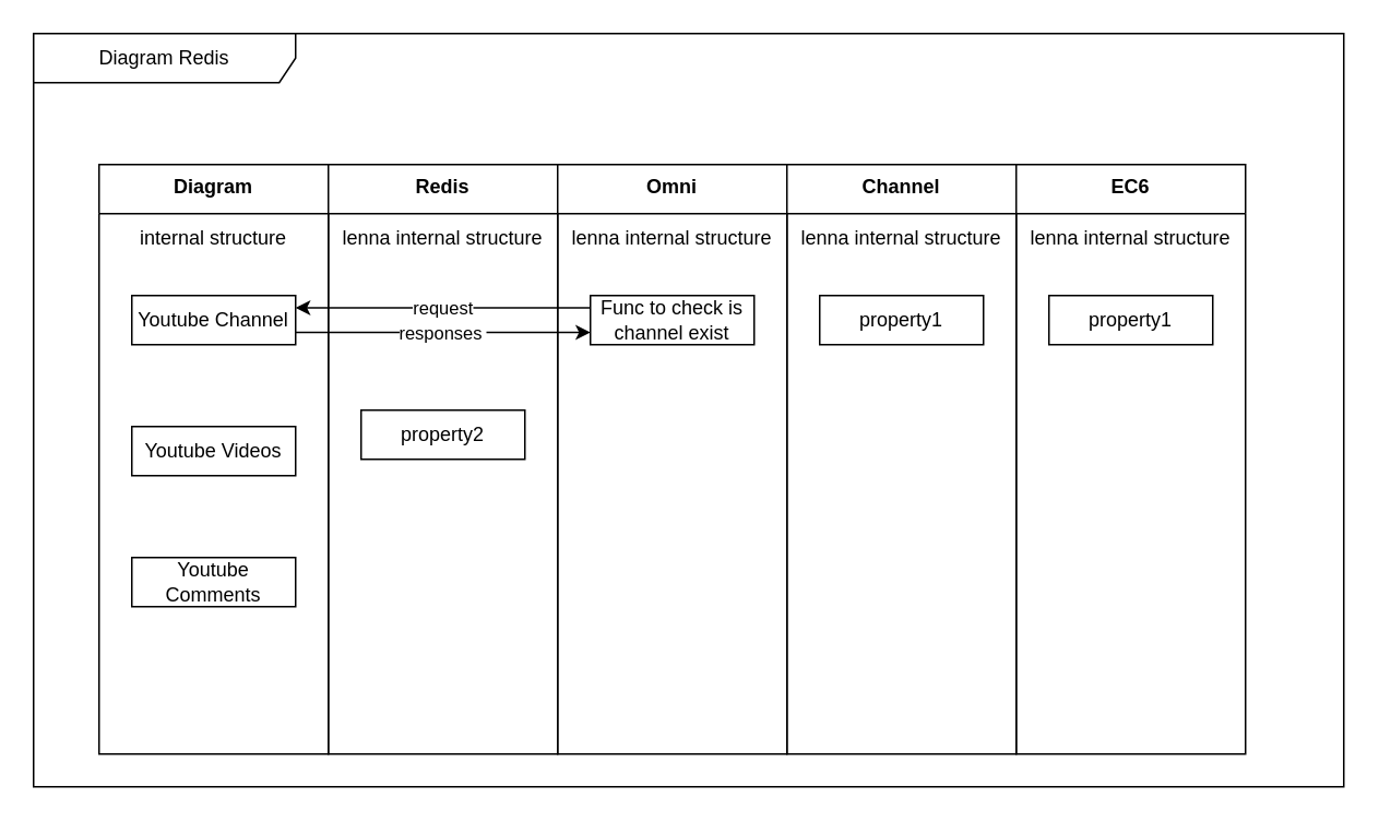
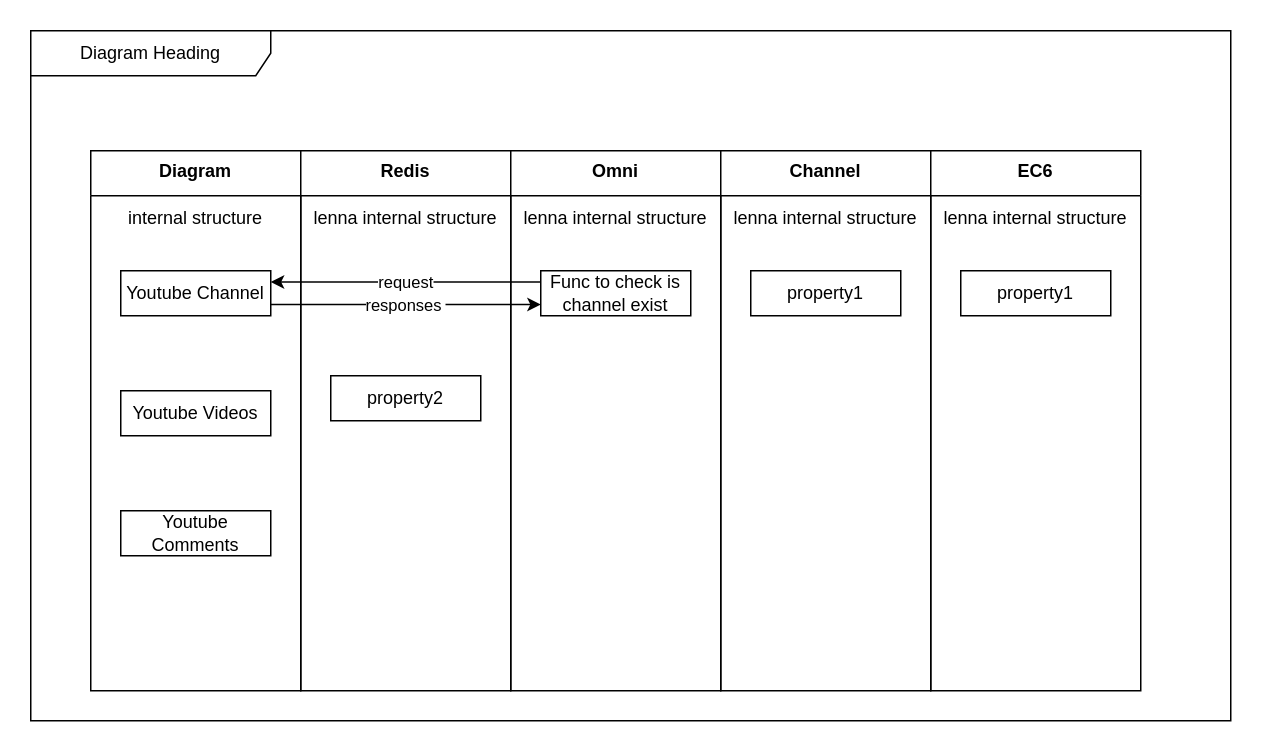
  <mxCell id="0" />
  <mxCell id="1" parent="0" />
- <mxCell id="2" value="Diagram Redis" style="shape=umlFrame;whiteSpace=wrap;html=1;pointerEvents=0;recursiveResize=0;container=1;collapsible=0;width=160;" vertex="1" parent="1"><mxGeometry x="20" y="20" width="800" height="460" as="geometry" /></mxCell>
+ <mxCell id="2" value="Diagram Heading" style="shape=umlFrame;whiteSpace=wrap;html=1;pointerEvents=0;recursiveResize=0;container=1;collapsible=0;width=160;" vertex="1" parent="1"><mxGeometry x="20" y="20" width="800" height="460" as="geometry" /></mxCell>
  <mxCell id="3" value="Diagram" style="swimlane;fontStyle=1;align=center;verticalAlign=top;childLayout=stackLayout;horizontal=1;startSize=30;horizontalStack=0;resizeParent=1;resizeParentMax=0;resizeLast=0;collapsible=0;marginBottom=0;html=1;whiteSpace=wrap;" vertex="1" parent="2"><mxGeometry x="40" y="80" width="140" height="360" as="geometry" /></mxCell>
  <mxCell id="4" value="internal structure" style="html=1;strokeColor=none;fillColor=none;align=center;verticalAlign=middle;spacingLeft=4;spacingRight=4;rotatable=0;points=[[0,0.5],[1,0.5]];resizeWidth=1;whiteSpace=wrap;" vertex="1" parent="3"><mxGeometry y="30" width="140" height="30" as="geometry" /></mxCell>
  <mxCell id="5" value="" style="swimlane;fontStyle=1;align=center;verticalAlign=top;horizontal=1;startSize=0;collapsible=0;marginBottom=0;html=1;strokeColor=none;fillColor=none;" vertex="1" parent="3"><mxGeometry y="60" width="140" height="300" as="geometry" /></mxCell>
  <mxCell id="6" value="Youtube Channel" style="html=1;align=center;verticalAlign=middle;rotatable=0;whiteSpace=wrap;" vertex="1" parent="5"><mxGeometry width="100" height="30" relative="1" as="geometry"><mxPoint x="20" y="20" as="offset" /></mxGeometry></mxCell>
  <mxCell id="7" value="Youtube Videos" style="html=1;align=center;verticalAlign=middle;rotatable=0;whiteSpace=wrap;" vertex="1" parent="5"><mxGeometry width="100" height="30" relative="1" as="geometry"><mxPoint x="20" y="100" as="offset" /></mxGeometry></mxCell>
  <mxCell id="8" value="Youtube Comments" style="html=1;align=center;verticalAlign=middle;rotatable=0;whiteSpace=wrap;" vertex="1" parent="5"><mxGeometry width="100" height="30" relative="1" as="geometry"><mxPoint x="20" y="180" as="offset" /></mxGeometry></mxCell>
  <mxCell id="9" value="Redis" style="swimlane;fontStyle=1;align=center;verticalAlign=top;childLayout=stackLayout;horizontal=1;startSize=30;horizontalStack=0;resizeParent=1;resizeParentMax=0;resizeLast=0;collapsible=0;marginBottom=0;html=1;whiteSpace=wrap;" vertex="1" parent="2"><mxGeometry x="180" y="80" width="140" height="360" as="geometry" /></mxCell>
  <mxCell id="10" value="lenna internal structure" style="html=1;strokeColor=none;fillColor=none;align=center;verticalAlign=middle;spacingLeft=4;spacingRight=4;rotatable=0;points=[[0,0.5],[1,0.5]];resizeWidth=1;whiteSpace=wrap;" vertex="1" parent="9"><mxGeometry y="30" width="140" height="30" as="geometry" /></mxCell>
  <mxCell id="11" value="" style="swimlane;fontStyle=1;align=center;verticalAlign=top;horizontal=1;startSize=0;collapsible=0;marginBottom=0;html=1;strokeColor=none;fillColor=none;" vertex="1" parent="9"><mxGeometry y="60" width="140" height="300" as="geometry" /></mxCell>
  <mxCell id="12" value="property2" style="html=1;align=center;verticalAlign=middle;rotatable=0;whiteSpace=wrap;" vertex="1" parent="11"><mxGeometry width="100" height="30" relative="1" as="geometry"><mxPoint x="20" y="90" as="offset" /></mxGeometry></mxCell>
  <mxCell id="13" value="Omni" style="swimlane;fontStyle=1;align=center;verticalAlign=top;childLayout=stackLayout;horizontal=1;startSize=30;horizontalStack=0;resizeParent=1;resizeParentMax=0;resizeLast=0;collapsible=0;marginBottom=0;html=1;whiteSpace=wrap;" vertex="1" parent="2"><mxGeometry x="320" y="80" width="140" height="360" as="geometry" /></mxCell>
  <mxCell id="14" value="lenna internal structure" style="html=1;strokeColor=none;fillColor=none;align=center;verticalAlign=middle;spacingLeft=4;spacingRight=4;rotatable=0;points=[[0,0.5],[1,0.5]];resizeWidth=1;whiteSpace=wrap;" vertex="1" parent="13"><mxGeometry y="30" width="140" height="30" as="geometry" /></mxCell>
  <mxCell id="15" value="" style="swimlane;fontStyle=1;align=center;verticalAlign=top;horizontal=1;startSize=0;collapsible=0;marginBottom=0;html=1;strokeColor=none;fillColor=none;" vertex="1" parent="13"><mxGeometry y="60" width="140" height="300" as="geometry" /></mxCell>
  <mxCell id="16" value="Func to check is channel exist" style="html=1;align=center;verticalAlign=middle;rotatable=0;whiteSpace=wrap;" vertex="1" parent="15"><mxGeometry width="100" height="30" relative="1" as="geometry"><mxPoint x="20" y="20" as="offset" /></mxGeometry></mxCell>
  <mxCell id="17" value="Channel" style="swimlane;fontStyle=1;align=center;verticalAlign=top;childLayout=stackLayout;horizontal=1;startSize=30;horizontalStack=0;resizeParent=1;resizeParentMax=0;resizeLast=0;collapsible=0;marginBottom=0;html=1;whiteSpace=wrap;" vertex="1" parent="2"><mxGeometry x="460" y="80" width="140" height="360" as="geometry" /></mxCell>
  <mxCell id="18" value="lenna internal structure" style="html=1;strokeColor=none;fillColor=none;align=center;verticalAlign=middle;spacingLeft=4;spacingRight=4;rotatable=0;points=[[0,0.5],[1,0.5]];resizeWidth=1;whiteSpace=wrap;" vertex="1" parent="17"><mxGeometry y="30" width="140" height="30" as="geometry" /></mxCell>
  <mxCell id="19" value="" style="swimlane;fontStyle=1;align=center;verticalAlign=top;horizontal=1;startSize=0;collapsible=0;marginBottom=0;html=1;strokeColor=none;fillColor=none;" vertex="1" parent="17"><mxGeometry y="60" width="140" height="300" as="geometry" /></mxCell>
  <mxCell id="20" value="property1" style="html=1;align=center;verticalAlign=middle;rotatable=0;whiteSpace=wrap;" vertex="1" parent="19"><mxGeometry width="100" height="30" relative="1" as="geometry"><mxPoint x="20" y="20" as="offset" /></mxGeometry></mxCell>
  <mxCell id="21" value="EC6" style="swimlane;fontStyle=1;align=center;verticalAlign=top;childLayout=stackLayout;horizontal=1;startSize=30;horizontalStack=0;resizeParent=1;resizeParentMax=0;resizeLast=0;collapsible=0;marginBottom=0;html=1;whiteSpace=wrap;" vertex="1" parent="2"><mxGeometry x="600" y="80" width="140" height="360" as="geometry" /></mxCell>
  <mxCell id="22" value="lenna internal structure" style="html=1;strokeColor=none;fillColor=none;align=center;verticalAlign=middle;spacingLeft=4;spacingRight=4;rotatable=0;points=[[0,0.5],[1,0.5]];resizeWidth=1;whiteSpace=wrap;" vertex="1" parent="21"><mxGeometry y="30" width="140" height="30" as="geometry" /></mxCell>
  <mxCell id="23" value="" style="swimlane;fontStyle=1;align=center;verticalAlign=top;horizontal=1;startSize=0;collapsible=0;marginBottom=0;html=1;strokeColor=none;fillColor=none;" vertex="1" parent="21"><mxGeometry y="60" width="140" height="300" as="geometry" /></mxCell>
  <mxCell id="24" value="property1" style="html=1;align=center;verticalAlign=middle;rotatable=0;whiteSpace=wrap;" vertex="1" parent="23"><mxGeometry width="100" height="30" relative="1" as="geometry"><mxPoint x="20" y="20" as="offset" /></mxGeometry></mxCell>
  <mxCell id="25" value="responses&amp;nbsp;" style="edgeStyle=orthogonalEdgeStyle;rounded=0;orthogonalLoop=1;jettySize=auto;html=1;exitX=1;exitY=0.75;exitDx=0;exitDy=0;entryX=0;entryY=0.75;entryDx=0;entryDy=0;" edge="1" parent="2" source="6" target="16"><mxGeometry relative="1" as="geometry" /></mxCell>
  <mxCell id="26" value="request" style="edgeStyle=orthogonalEdgeStyle;rounded=0;orthogonalLoop=1;jettySize=auto;html=1;exitX=0;exitY=0.25;exitDx=0;exitDy=0;entryX=1;entryY=0.25;entryDx=0;entryDy=0;" edge="1" parent="2" source="16" target="6"><mxGeometry relative="1" as="geometry"><mxPoint x="310" y="167" as="sourcePoint" /><mxPoint x="160" y="170" as="targetPoint" /></mxGeometry></mxCell>
